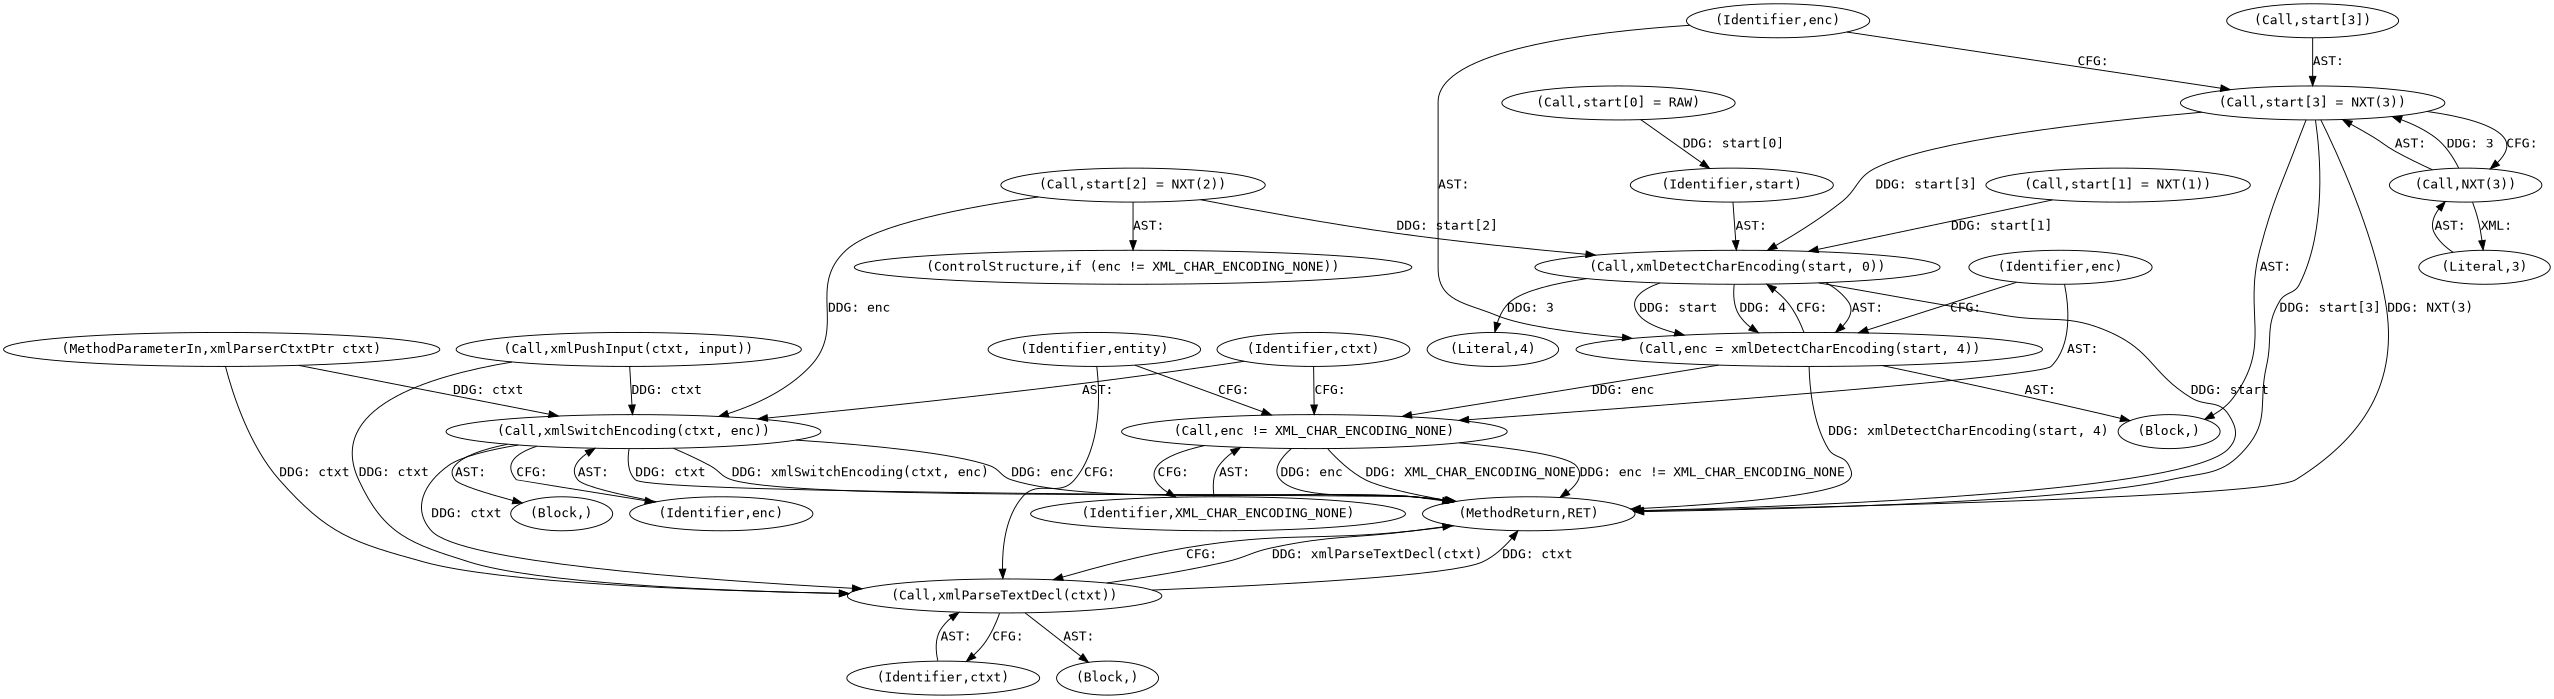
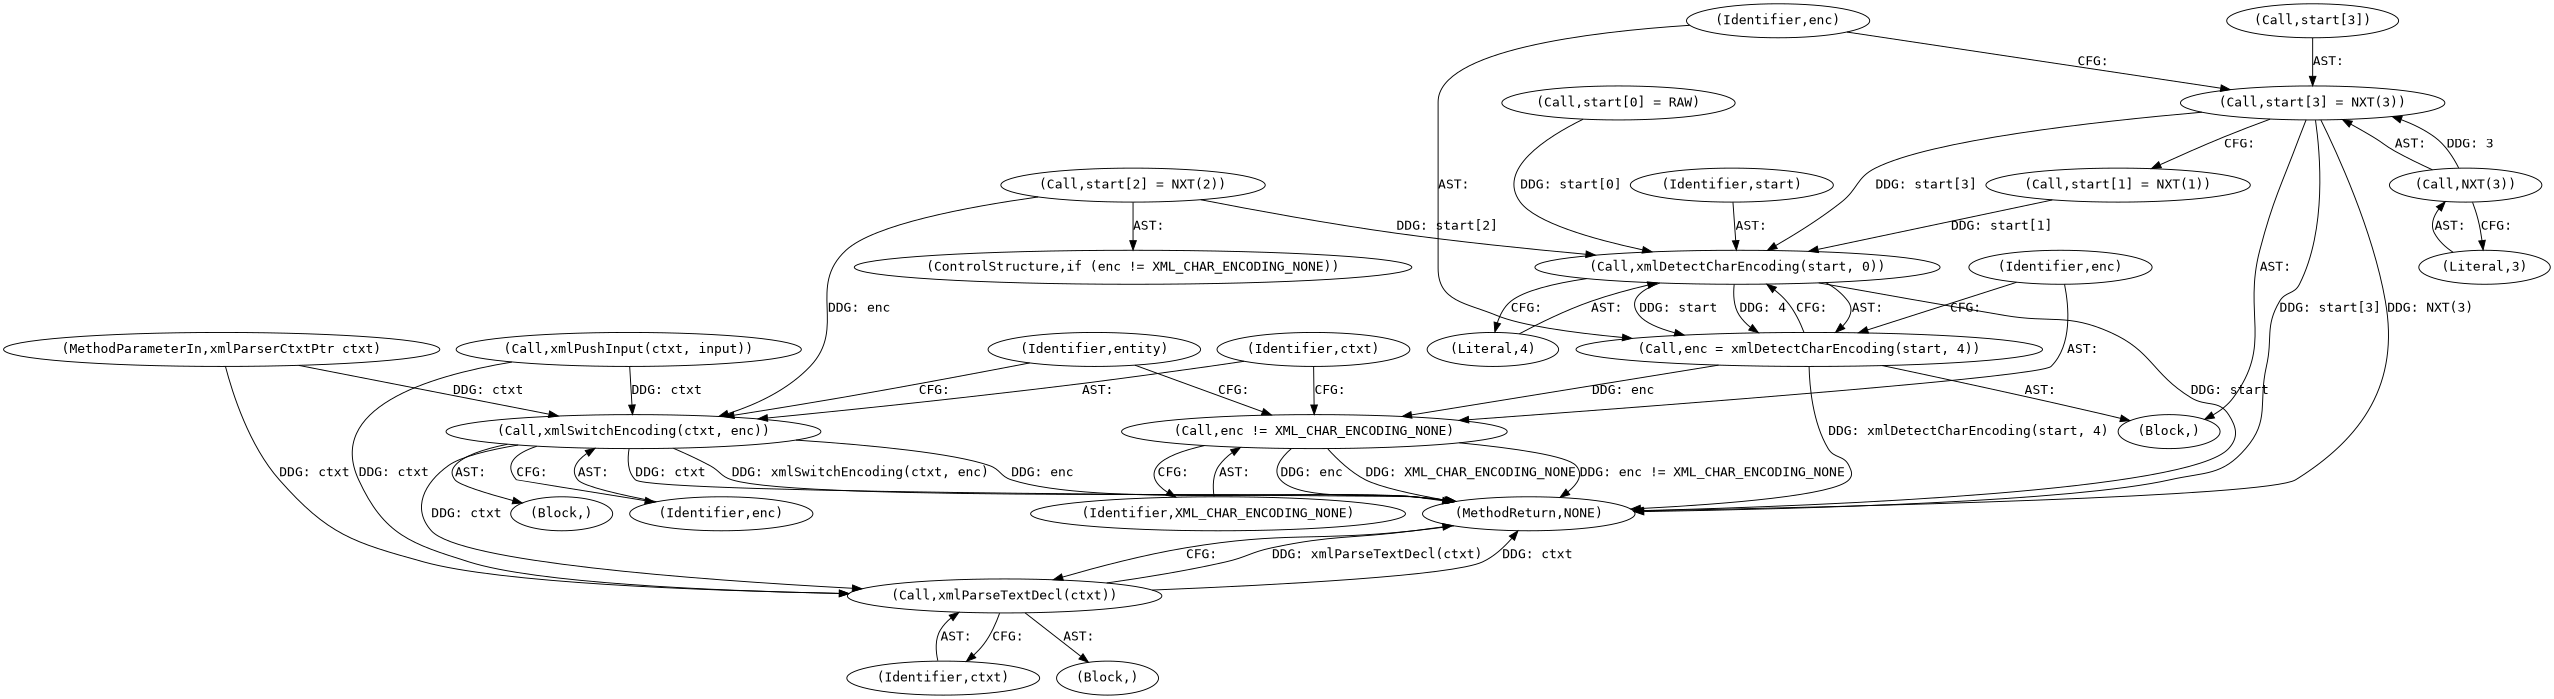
  digraph {
    fontname="DejaVu Sans Mono"
    node [fontname="DejaVu Sans Mono"]
    edge [fontname="DejaVu Sans Mono"]
    n1 [label="(Call,start[3] = NXT(3))"]
    n2 [label="(Call,NXT(3))"]
    n3 [label="(Call,xmlDetectCharEncoding(start, 0))"]
    n4 [label="(Block,)"]
-   n5 [label="(MethodReturn,RET)"]
+   n5 [label="(MethodReturn,NONE)"]
    n6 [label="(Literal,3)"]
    n7 [label="(Call,enc = xmlDetectCharEncoding(start, 4))"]
    n8 [label="(Literal,4)"]
    n9 [label="(Call,xmlParseTextDecl(ctxt))"]
    n10 [label="(Call,enc != XML_CHAR_ENCODING_NONE)"]
    n11 [label="(Identifier,XML_CHAR_ENCODING_NONE)"]
    n12 [label="(Call,xmlSwitchEncoding(ctxt, enc))"]
    n13 [label="(Block,)"]
    n14 [label="(Identifier,enc)"]
    n15 [label="(ControlStructure,if (enc != XML_CHAR_ENCODING_NONE))"]
    n16 [label="(Identifier,ctxt)"]
    n17 [label="(Block,)"]
    n18 [label="(Identifier,enc)"]
    n19 [label="(Call,start[1] = NXT(1))"]
    n20 [label="(Call,start[0] = RAW)"]
    n21 [label="(MethodParameterIn,xmlParserCtxtPtr ctxt)"]
    n22 [label="(Call,xmlPushInput(ctxt, input))"]
    n23 [label="(Identifier,entity)"]
    n24 [label="(Identifier,start)"]
    n25 [label="(Call,start[3])"]
    n26 [label="(Identifier,ctxt)"]
    n27 [label="(Identifier,enc)"]
    n28 [label="(Call,start[2] = NXT(2))"]
-   n1 -> n2 [label="CFG: "]
+   n1 -> n19 [label="CFG: "]
    n1 -> n3 [label="DDG: start[3]"]
    n1 -> n4 [label="AST: "]
    n1 -> n5 [label="DDG: NXT(3)"]
    n1 -> n5 [label="DDG: start[3]"]
    n2 -> n1 [label="AST: "]
    n2 -> n1 [label="DDG: 3"]
-   n2 -> n6 [label="XML: "]
+   n2 -> n6 [label="CFG: "]
    n3 -> n5 [label="DDG: start"]
    n3 -> n7 [label="AST: "]
    n3 -> n7 [label="DDG: start"]
    n3 -> n7 [label="DDG: 4"]
-   n3 -> n8 [label="DDG: 3"]
+   n3 -> n8 [label="CFG: "]
    n5 -> n9 [label="CFG: "]
    n6 -> n2 [label="AST: "]
    n7 -> n3 [label="CFG: "]
    n7 -> n4 [label="AST: "]
    n7 -> n5 [label="DDG: xmlDetectCharEncoding(start, 4)"]
    n7 -> n10 [label="DDG: enc"]
+   n8 -> n3 [label="AST: "]
    n9 -> n5 [label="DDG: xmlParseTextDecl(ctxt)"]
    n9 -> n5 [label="DDG: ctxt"]
    n9 -> n16 [label="CFG: "]
    n9 -> n17 [label="AST: "]
    n10 -> n5 [label="DDG: enc"]
    n10 -> n5 [label="DDG: XML_CHAR_ENCODING_NONE"]
    n10 -> n5 [label="DDG: enc != XML_CHAR_ENCODING_NONE"]
    n10 -> n11 [label="CFG: "]
    n11 -> n10 [label="AST: "]
    n12 -> n5 [label="DDG: xmlSwitchEncoding(ctxt, enc)"]
    n12 -> n5 [label="DDG: enc"]
    n12 -> n5 [label="DDG: ctxt"]
    n12 -> n9 [label="DDG: ctxt"]
    n12 -> n13 [label="AST: "]
    n12 -> n14 [label="CFG: "]
    n14 -> n12 [label="AST: "]
    n16 -> n9 [label="AST: "]
    n18 -> n7 [label="CFG: "]
    n18 -> n10 [label="AST: "]
    n19 -> n3 [label="DDG: start[1]"]
-   n20 -> n24 [label="DDG: start[0]"]
+   n20 -> n3 [label="DDG: start[0]"]
    n21 -> n9 [label="DDG: ctxt"]
    n21 -> n12 [label="DDG: ctxt"]
    n22 -> n9 [label="DDG: ctxt"]
    n22 -> n12 [label="DDG: ctxt"]
    n23 -> n10 [label="CFG: "]
-   n23 -> n9 [label="CFG: "]
+   n23 -> n12 [label="CFG: "]
    n24 -> n3 [label="AST: "]
    n25 -> n1 [label="AST: "]
    n26 -> n10 [label="CFG: "]
    n26 -> n12 [label="AST: "]
    n27 -> n1 [label="CFG: "]
    n27 -> n7 [label="AST: "]
    n28 -> n3 [label="DDG: start[2]"]
    n28 -> n12 [label="DDG: enc"]
    n28 -> n15 [label="AST: "]
  }
